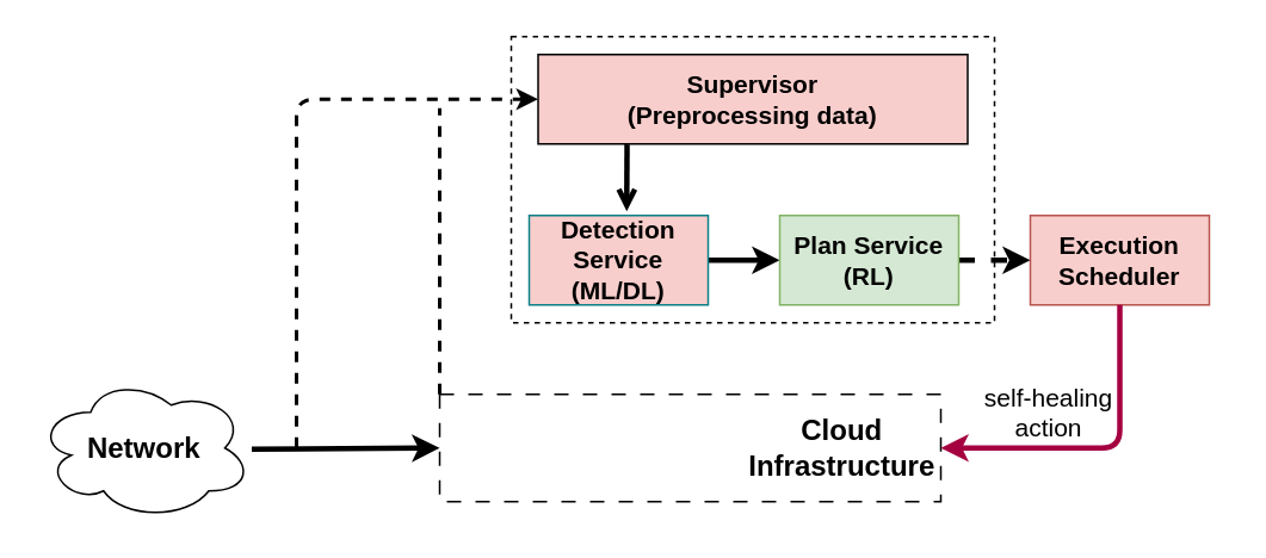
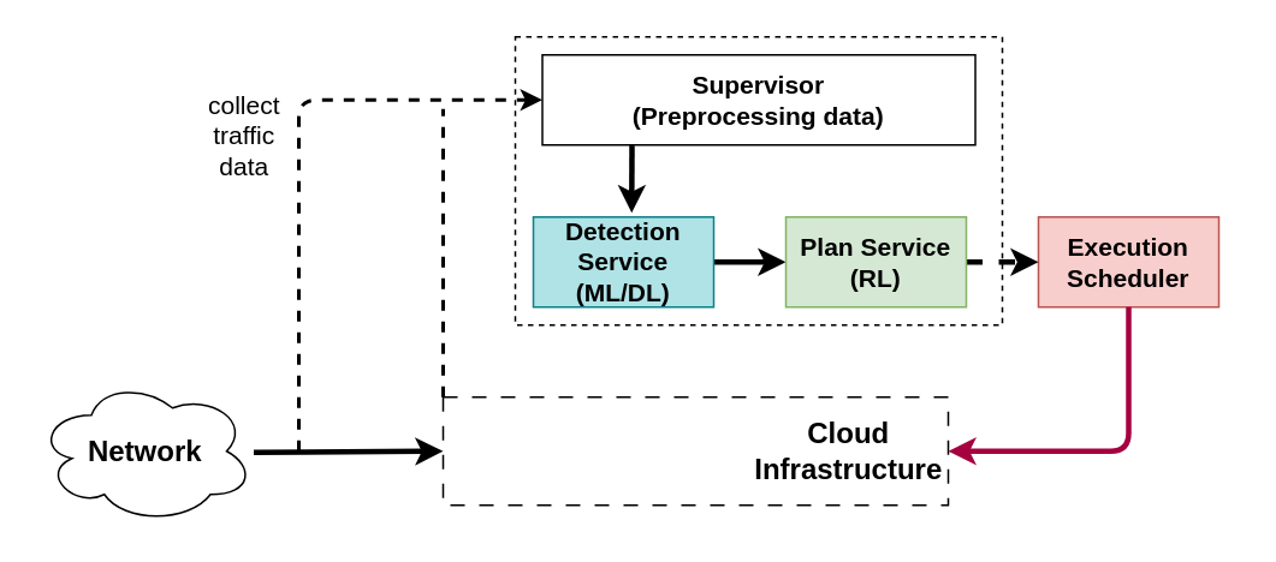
  <mxCell id="0" />
  <mxCell id="1" parent="0" />
  <mxCell id="2" value="" style="rounded=0;whiteSpace=wrap;html=1;fillColor=none;dashed=1;dashPattern=8 8;" parent="1" vertex="1"><mxGeometry x="245" y="220" width="280" height="60" as="geometry" /></mxCell>
  <mxCell id="3" style="edgeStyle=none;html=1;strokeWidth=3;entryX=0;entryY=0.5;entryDx=0;entryDy=0;" parent="1" source="4" edge="1" target="2"><mxGeometry relative="1" as="geometry"><mxPoint x="185" y="20" as="targetPoint" /></mxGeometry></mxCell>
  <mxCell id="4" value="Network" style="ellipse;shape=cloud;whiteSpace=wrap;html=1;fontSize=16;fontStyle=1" parent="1" vertex="1"><mxGeometry x="20" y="210" width="120" height="80" as="geometry" /></mxCell>
  <mxCell id="5" value="&lt;span style=&quot;color: rgb(0, 0, 0); font-size: 16px; font-weight: 700;&quot;&gt;Cloud Infrastructure&lt;/span&gt;" style="text;html=1;align=center;verticalAlign=middle;whiteSpace=wrap;rounded=0;" parent="1" vertex="1"><mxGeometry x="440" y="225" width="60" height="50" as="geometry" /></mxCell>
  <mxCell id="6" value="" style="group;rotation=0;" parent="1" vertex="1" connectable="0"><mxGeometry x="285" y="20" width="400" height="160" as="geometry" /></mxCell>
  <mxCell id="7" value="" style="rounded=0;whiteSpace=wrap;html=1;fillColor=none;dashed=1;rotation=0;" parent="6" vertex="1"><mxGeometry width="270" height="160" as="geometry" /></mxCell>
- <mxCell id="8" value="Supervisor&lt;br&gt;(Preprocessing data)" style="rounded=0;whiteSpace=wrap;html=1;fontStyle=1;rotation=0;fontSize=14;fillColor=#f8cecc;" parent="6" vertex="1"><mxGeometry x="15" y="10" width="240" height="50" as="geometry" /></mxCell>
+ <mxCell id="8" value="Supervisor&lt;br&gt;(Preprocessing data)" style="rounded=0;whiteSpace=wrap;html=1;fontStyle=1;rotation=0;fontSize=14;" parent="6" vertex="1"><mxGeometry x="15" y="10" width="240" height="50" as="geometry" /></mxCell>
  <mxCell id="9" style="edgeStyle=none;html=1;entryX=0;entryY=0.5;entryDx=0;entryDy=0;strokeWidth=3;" parent="6" source="10" edge="1"><mxGeometry relative="1" as="geometry"><mxPoint x="150" y="125" as="targetPoint" /></mxGeometry></mxCell>
- <mxCell id="10" value="Detection Service &lt;br&gt;(ML/DL)" style="rounded=0;whiteSpace=wrap;html=1;fontStyle=1;rotation=0;fontSize=14;fillColor=#f8cecc;strokeColor=#0e8088;" parent="6" vertex="1"><mxGeometry x="10" y="100" width="100" height="50" as="geometry" /></mxCell>
- <mxCell id="11" value="" style="endArrow=open;html=1;entryX=0.545;entryY=-0.046;entryDx=0;entryDy=0;exitX=0.207;exitY=1.005;exitDx=0;exitDy=0;exitPerimeter=0;strokeWidth=3;entryPerimeter=0;" parent="6" source="8" target="10" edge="1"><mxGeometry width="50" height="50" relative="1" as="geometry"><mxPoint x="62" y="62" as="sourcePoint" /><mxPoint x="240" y="100" as="targetPoint" /></mxGeometry></mxCell>
+ <mxCell id="10" value="Detection Service &lt;br&gt;(ML/DL)" style="rounded=0;whiteSpace=wrap;html=1;fontStyle=1;rotation=0;fontSize=14;fillColor=#b0e3e6;strokeColor=#0e8088;" parent="6" vertex="1"><mxGeometry x="10" y="100" width="100" height="50" as="geometry" /></mxCell>
+ <mxCell id="11" value="" style="endArrow=classic;html=1;entryX=0.545;entryY=-0.046;entryDx=0;entryDy=0;exitX=0.207;exitY=1.005;exitDx=0;exitDy=0;exitPerimeter=0;strokeWidth=3;entryPerimeter=0;" parent="6" source="8" target="10" edge="1"><mxGeometry width="50" height="50" relative="1" as="geometry"><mxPoint x="62" y="62" as="sourcePoint" /><mxPoint x="240" y="100" as="targetPoint" /></mxGeometry></mxCell>
  <mxCell id="12" value="Execution Scheduler" style="rounded=0;whiteSpace=wrap;html=1;fontStyle=1;rotation=0;fontSize=14;fillColor=#f8cecc;strokeColor=#b85450;" parent="6" vertex="1"><mxGeometry x="290" y="100" width="100" height="50" as="geometry" /></mxCell>
  <mxCell id="13" style="edgeStyle=none;html=1;entryX=0;entryY=0.5;entryDx=0;entryDy=0;strokeWidth=3;dashed=1;" parent="6" source="14" target="12" edge="1"><mxGeometry relative="1" as="geometry" /></mxCell>
  <mxCell id="14" value="Plan Service&lt;br&gt;(RL)" style="rounded=0;whiteSpace=wrap;html=1;fontStyle=1;rotation=0;fontSize=14;fillColor=#d5e8d4;strokeColor=#82b366;" parent="6" vertex="1"><mxGeometry x="150" y="100" width="100" height="50" as="geometry" /></mxCell>
  <mxCell id="15" value="" style="endArrow=classic;html=1;entryX=0;entryY=0.5;entryDx=0;entryDy=0;strokeWidth=2;dashed=1;" edge="1" parent="1" target="8"><mxGeometry width="50" height="50" relative="1" as="geometry"><mxPoint x="165" y="250" as="sourcePoint" /><mxPoint x="205" y="50" as="targetPoint" /><Array as="points"><mxPoint x="165" y="55" /></Array></mxGeometry></mxCell>
+ <mxCell id="16" value="collect&lt;div&gt;traffic&lt;/div&gt;&lt;div&gt;data&lt;/div&gt;" style="text;html=1;align=center;verticalAlign=middle;whiteSpace=wrap;rounded=0;fontSize=14;" vertex="1" parent="1"><mxGeometry x="105" y="60" width="60" height="30" as="geometry" /></mxCell>
  <mxCell id="17" value="" style="endArrow=none;html=1;strokeWidth=2;dashed=1;" edge="1" parent="1"><mxGeometry width="50" height="50" relative="1" as="geometry"><mxPoint x="245" y="220" as="sourcePoint" /><mxPoint x="245" y="60" as="targetPoint" /></mxGeometry></mxCell>
  <mxCell id="18" style="edgeStyle=none;html=1;entryX=1;entryY=0.5;entryDx=0;entryDy=0;strokeWidth=3;fillColor=#d80073;strokeColor=#A50040;" edge="1" parent="1" source="12" target="2"><mxGeometry relative="1" as="geometry"><Array as="points"><mxPoint x="625" y="250" /></Array></mxGeometry></mxCell>
- <mxCell id="19" value="self-healing&lt;div&gt;action&lt;/div&gt;" style="text;html=1;align=center;verticalAlign=middle;resizable=0;points=[];autosize=1;strokeColor=none;fillColor=none;fontSize=14;" vertex="1" parent="1"><mxGeometry x="535" y="205" width="100" height="50" as="geometry" /></mxCell>
